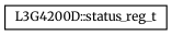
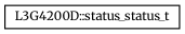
  digraph {
    rankdir=LR
    fontname=Merriweather
-   n1 [color=black fillcolor=white fontname=Merriweather fontsize=10 height=0.2 label="L3G4200D::status_reg_t" shape=record style=filled width=0.4]
+   n1 [color=black fillcolor=white fontname=Merriweather fontsize=10 height=0.2 label="L3G4200D::status_status_t" shape=record style=filled width=0.4]
  }
